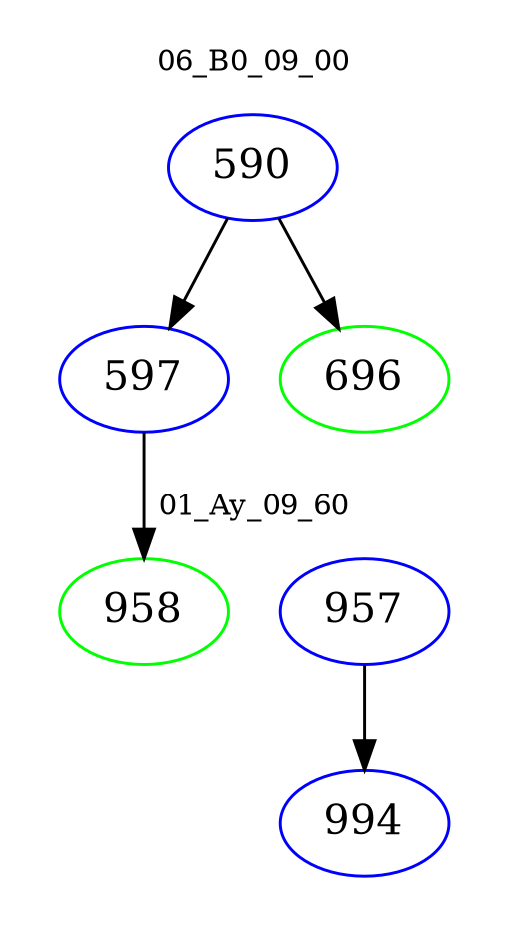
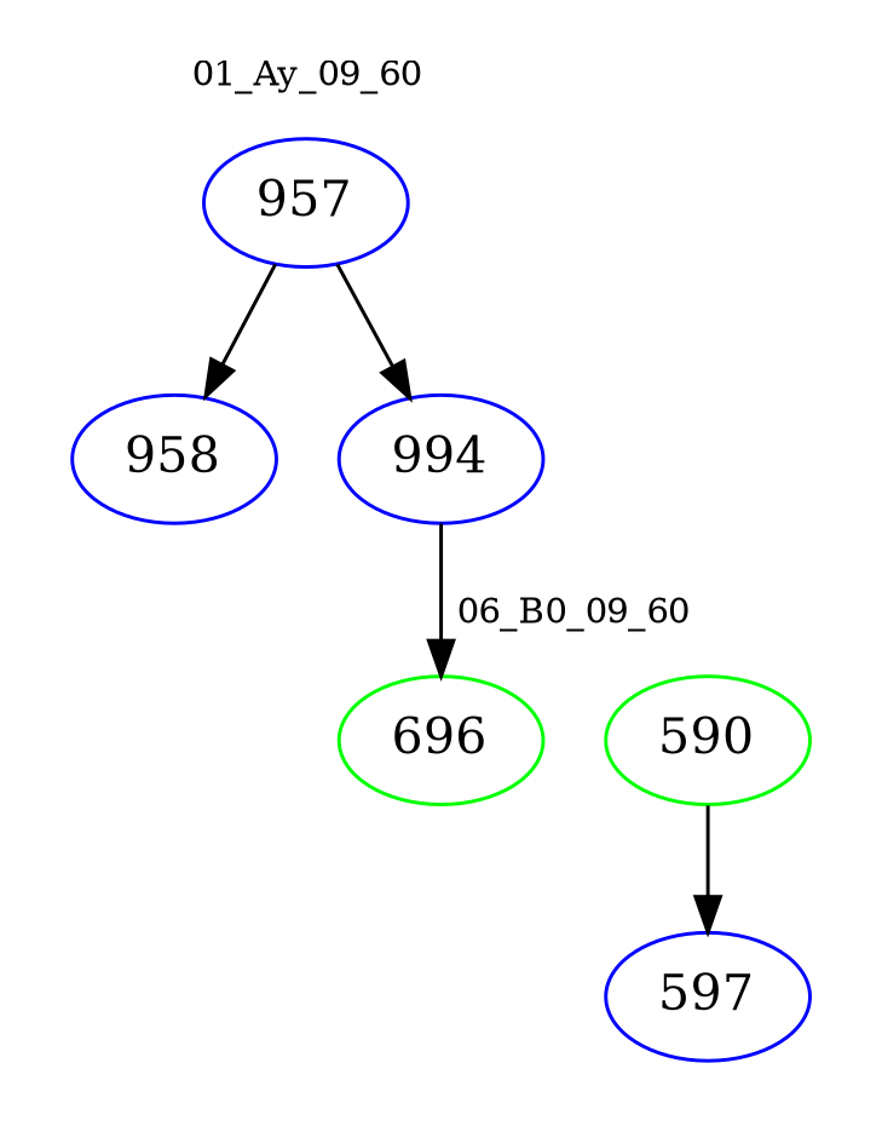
  digraph {
    node [color=blue]
    edge [color=black]
    n1 [label=957]
-   n2 [color=green label=958]
+   n2 [label=958]
    n3 [label=994]
-   n4 [label=590]
+   n4 [color=green label=590]
    n5 [label=597]
    n6 [color=green label=696]
    subgraph cluster_1 {
      color=white
      fontsize=10
      label="01_Ay_09_60"
      n1
      n2
      n3
    }
    subgraph cluster_2 {
      color=white
      fontsize=10
-     label="06_B0_09_00"
+     label="06_B0_09_60"
      n4
      n5
      n6
    }
-   n5 -> n2
+   n1 -> n2
    n1 -> n3
    n4 -> n5
-   n4 -> n6
+   n3 -> n6
  }
